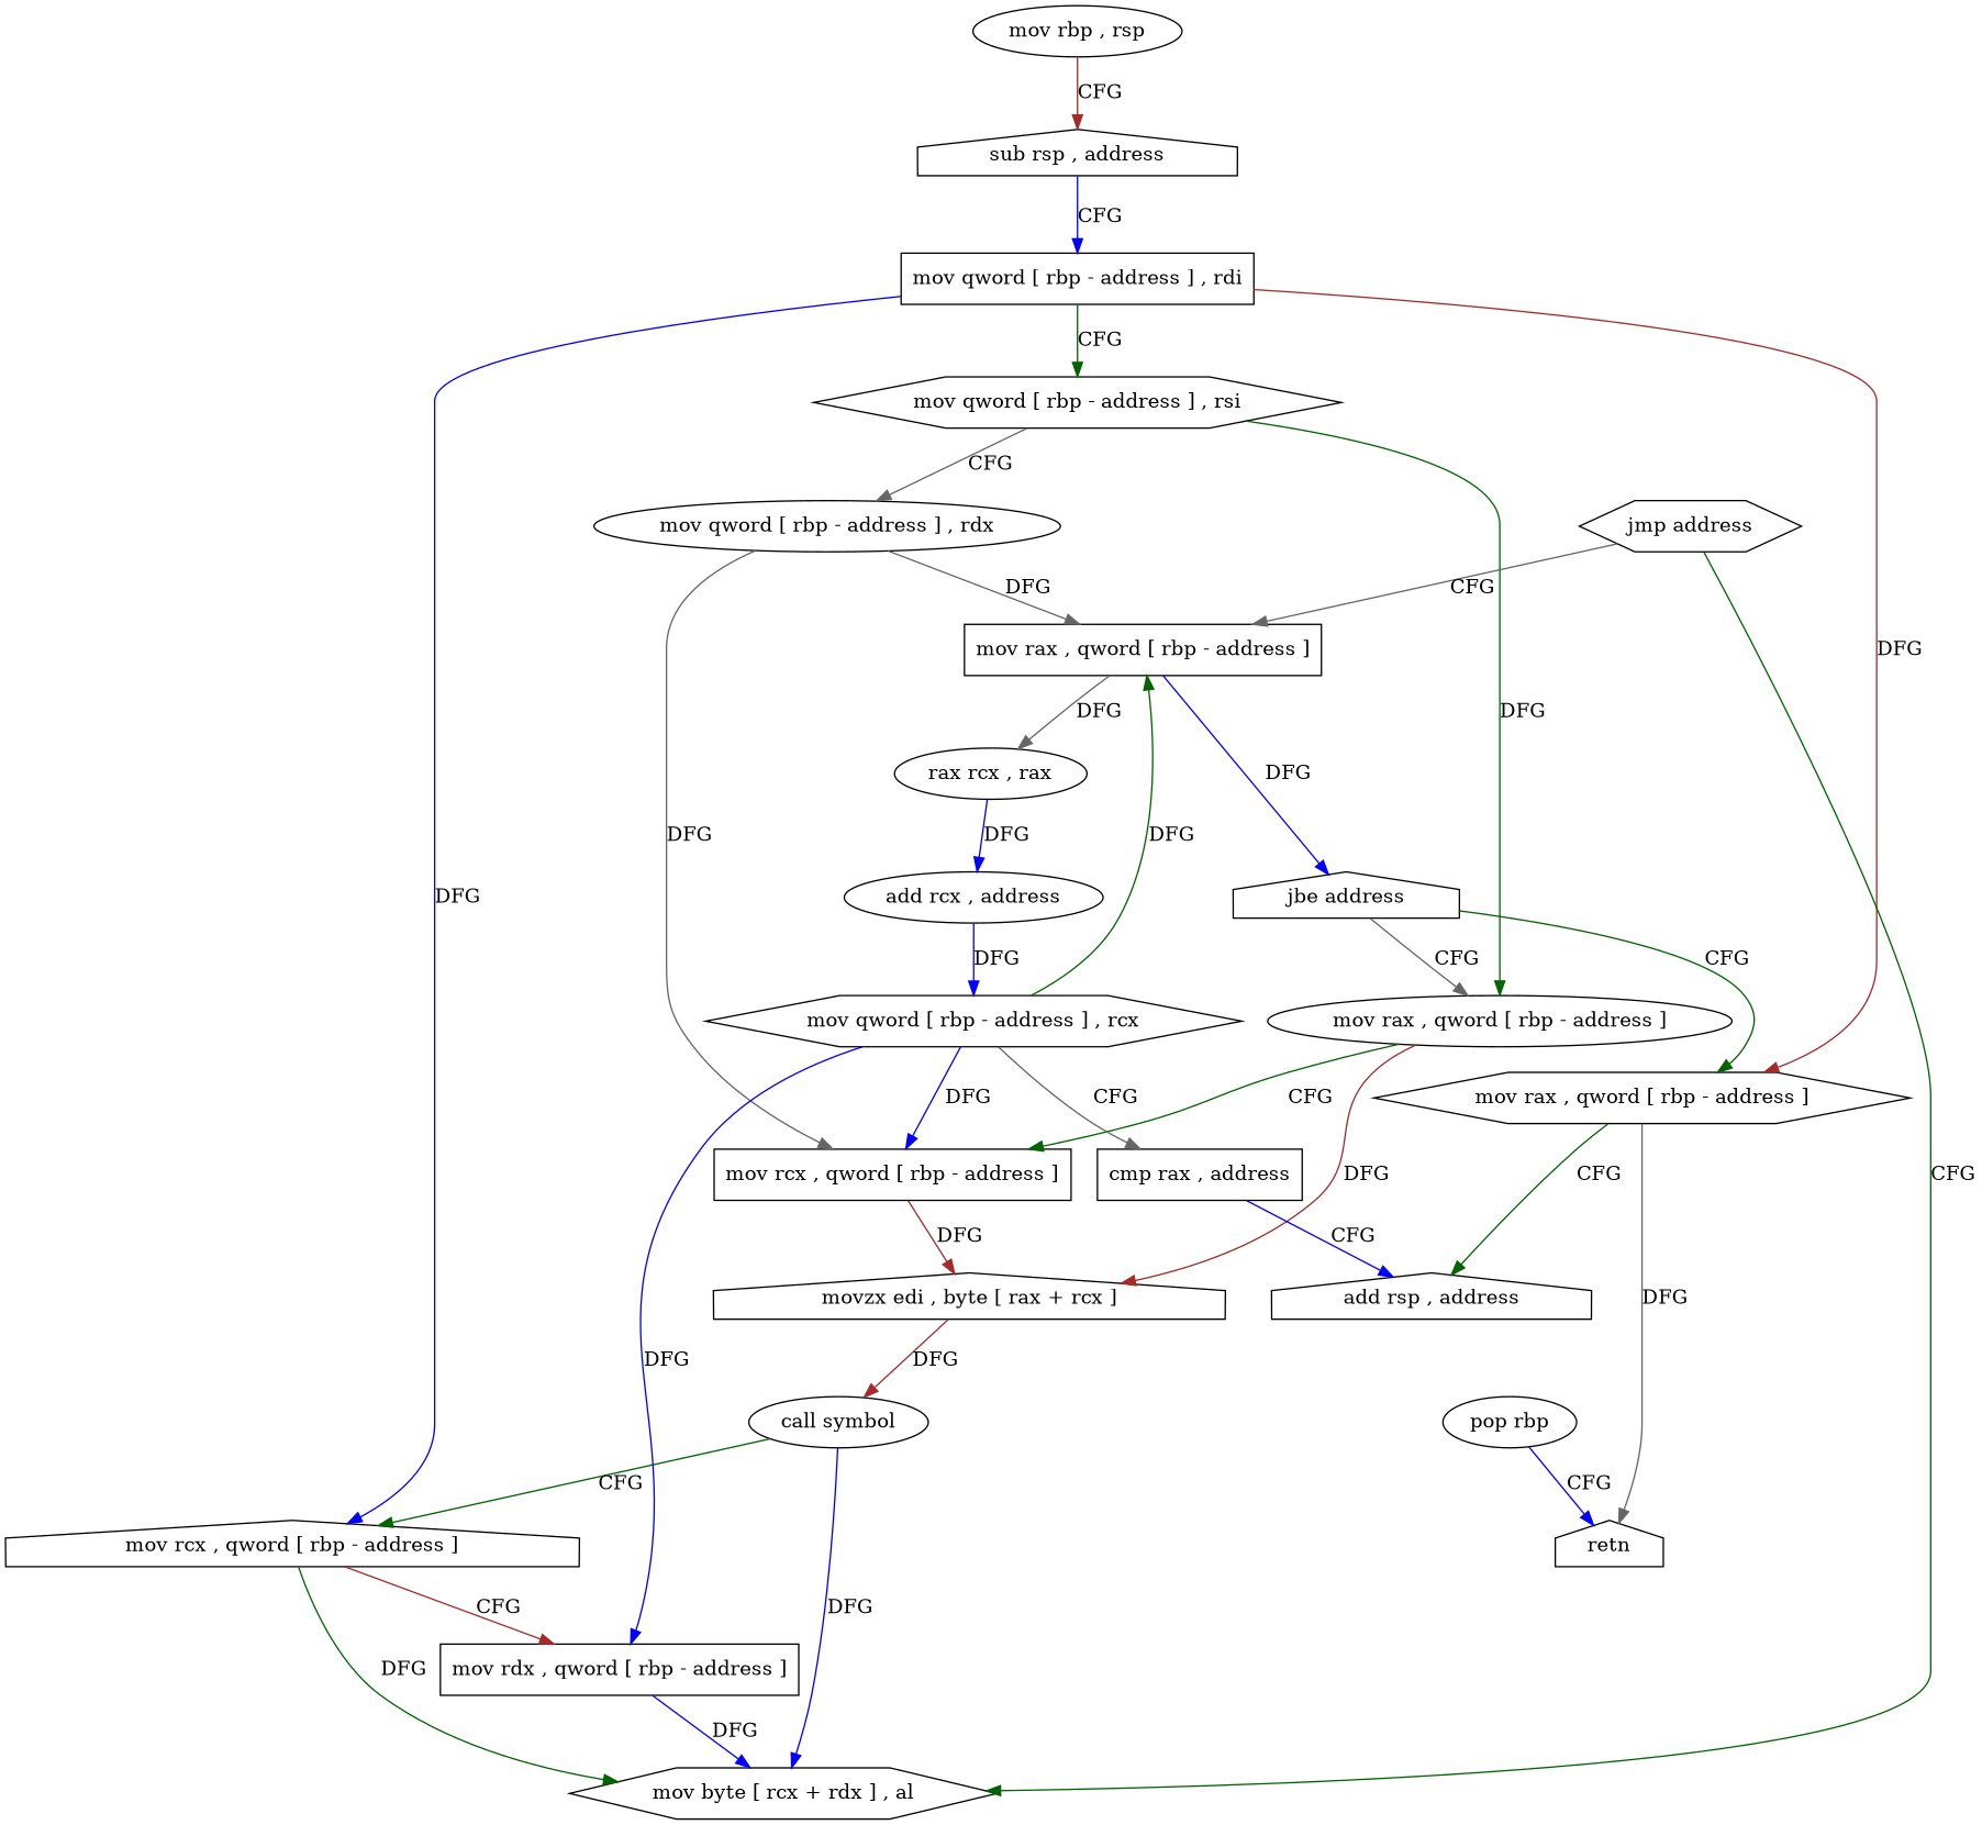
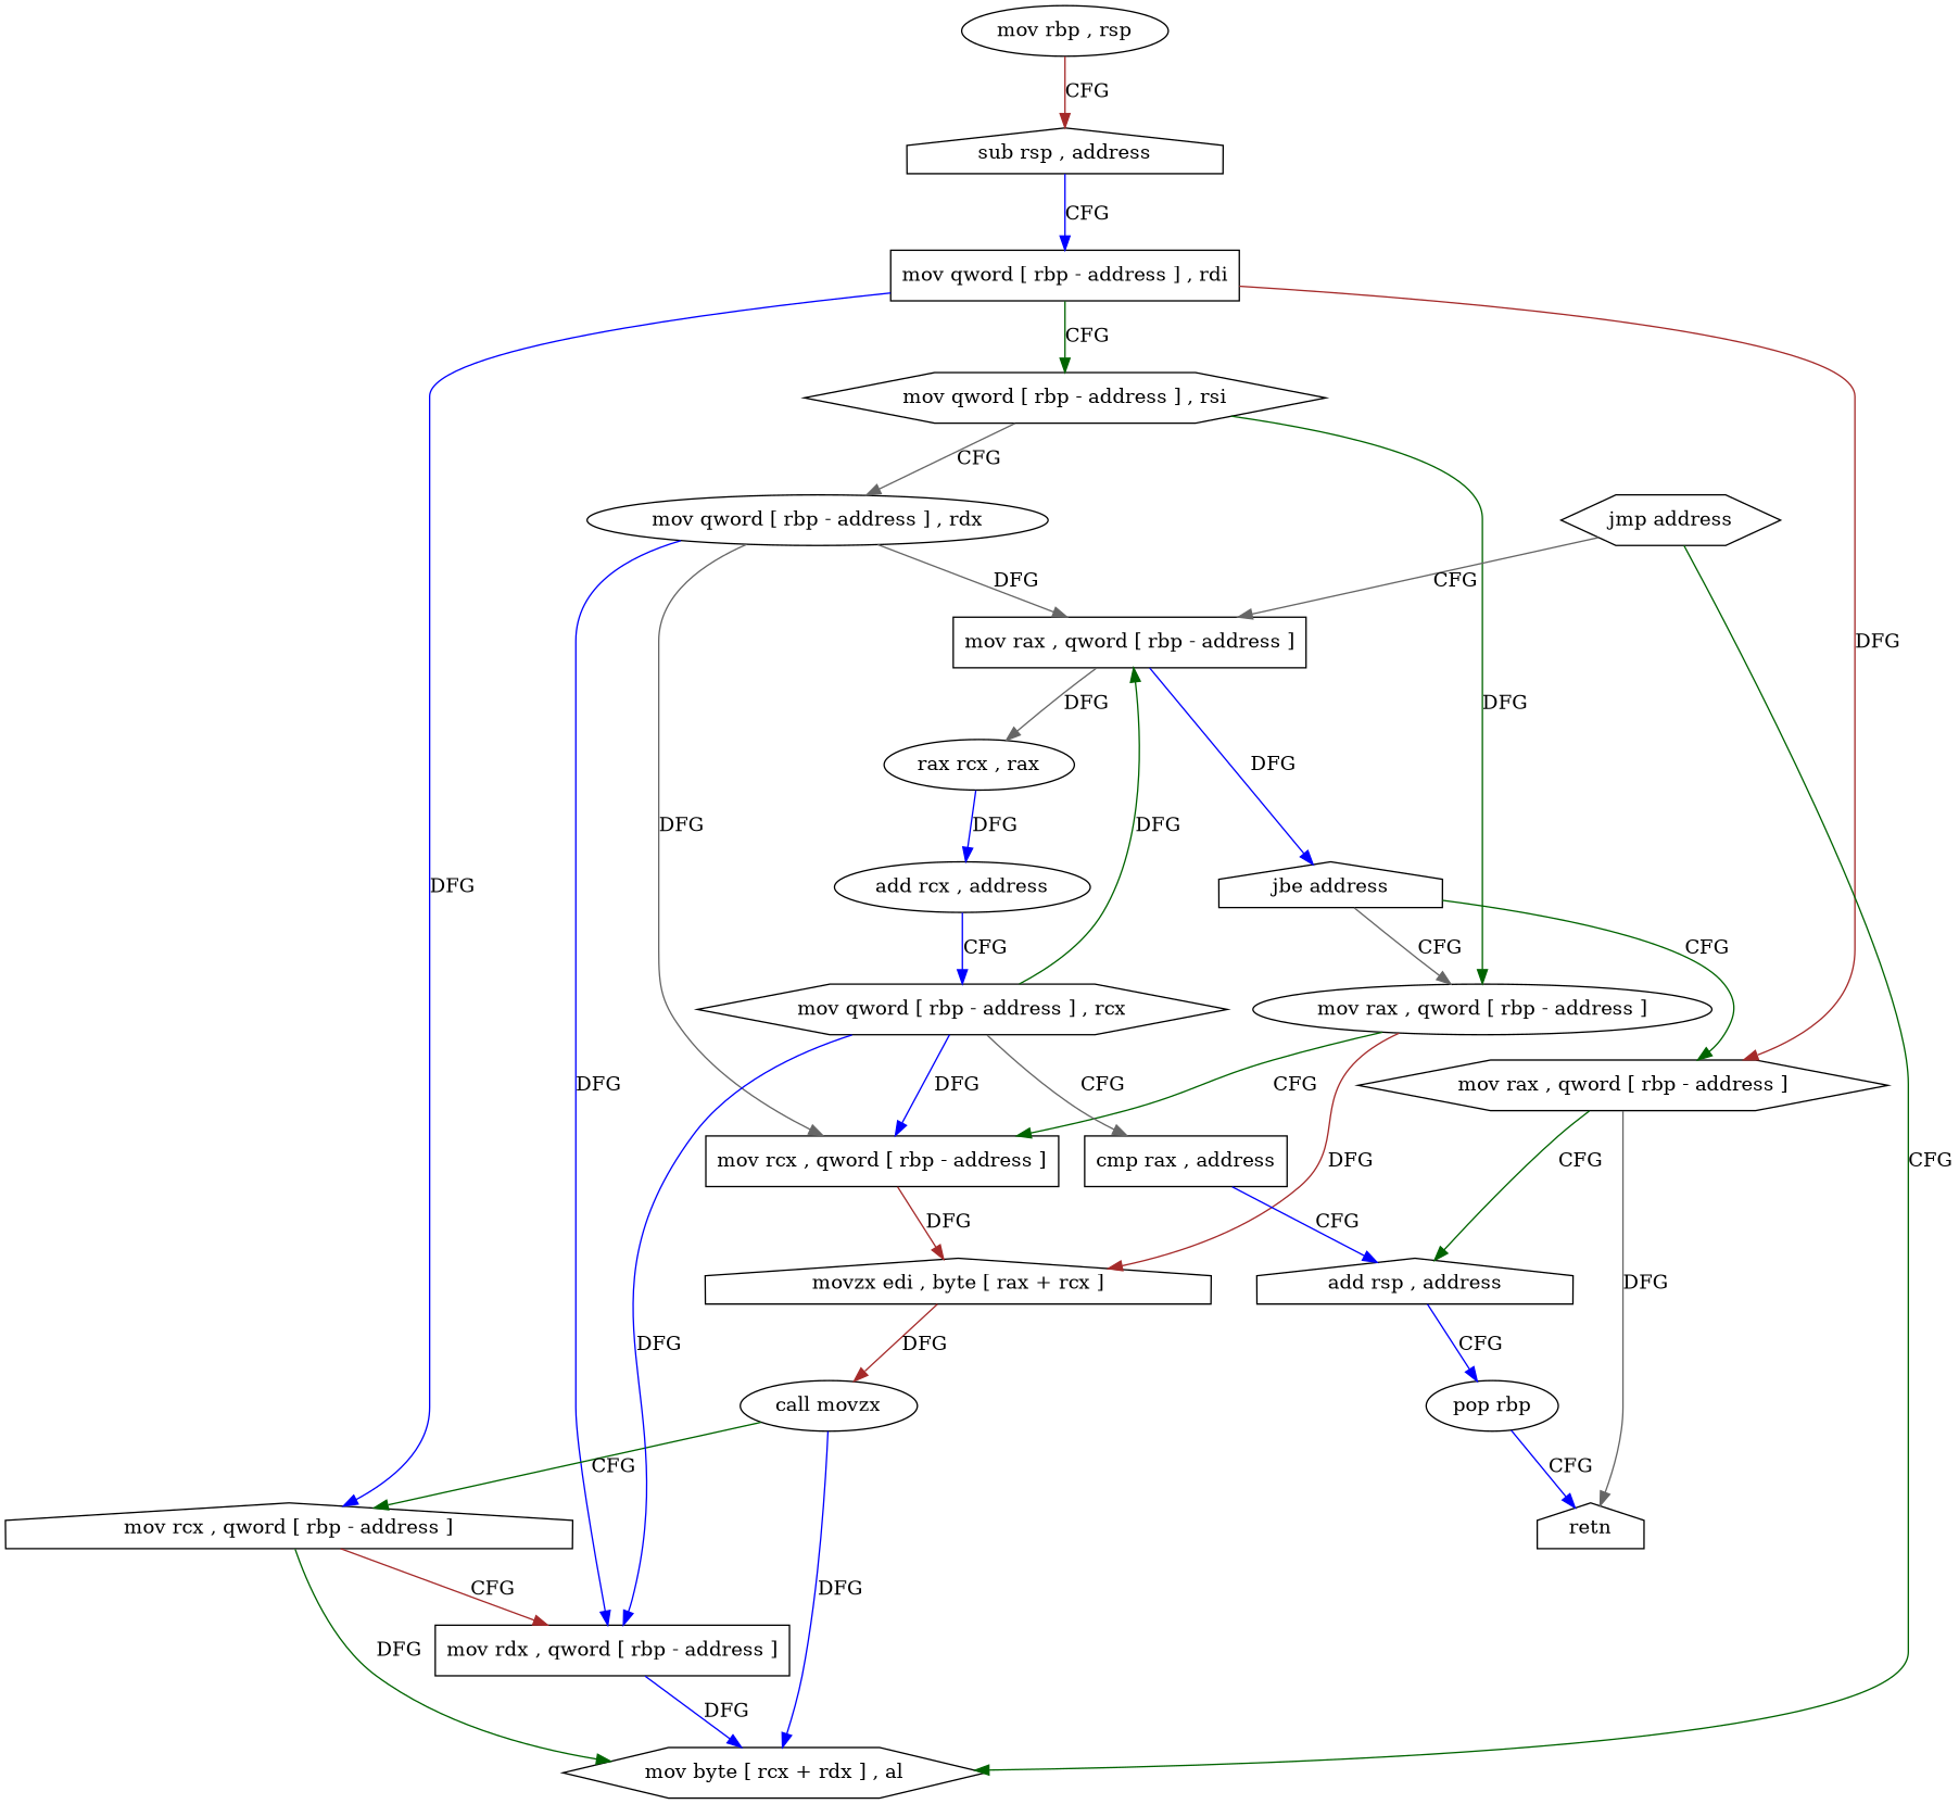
  digraph {
    node [shape=ellipse]
    edge [color=blue]
    n1 [label="mov rbp , rsp"]
    n2 [label="sub rsp , address" shape=house]
    n3 [label="mov qword [ rbp - address ] , rdi" shape=box]
    n4 [label="mov qword [ rbp - address ] , rsi" shape=hexagon]
    n5 [label="mov rax , qword [ rbp - address ]" shape=hexagon]
    n6 [label="mov rcx , qword [ rbp - address ]" shape=house]
    n7 [label="mov qword [ rbp - address ] , rdx"]
    n8 [label="mov rax , qword [ rbp - address ]"]
    n9 [label="add rsp , address" shape=house]
    n10 [label=retn shape=house]
    n11 [label="mov rdx , qword [ rbp - address ]" shape=box]
    n12 [label="mov byte [ rcx + rdx ] , al" shape=hexagon]
    n13 [label="mov rax , qword [ rbp - address ]" shape=box]
    n14 [label="mov rcx , qword [ rbp - address ]" shape=box]
    n15 [label="movzx edi , byte [ rax + rcx ]" shape=house]
    n16 [label="rax rcx , rax"]
    n17 [label="jbe address" shape=house]
    n18 [label="add rcx , address"]
    n19 [label="pop rbp"]
-   n20 [label="call symbol"]
+   n20 [label="call movzx"]
    n21 [label="jmp address" shape=hexagon]
    n22 [label="mov qword [ rbp - address ] , rcx" shape=hexagon]
    n23 [label="cmp rax , address" shape=box]
    n1 -> n2 [color=brown label=CFG]
    n2 -> n3 [label=CFG]
    n3 -> n4 [color=darkgreen label=CFG]
    n3 -> n5 [color=brown label=DFG]
    n3 -> n6 [label=DFG]
    n4 -> n7 [color=gray40 label=CFG]
    n4 -> n8 [color=darkgreen label=DFG]
    n5 -> n9 [color=darkgreen label=CFG]
    n5 -> n10 [color=gray40 label=DFG]
    n6 -> n11 [color=brown label=CFG]
    n6 -> n12 [color=darkgreen label=DFG]
+   n7 -> n11 [label=DFG]
    n7 -> n13 [color=gray40 label=DFG]
    n7 -> n14 [color=gray40 label=DFG]
    n8 -> n14 [color=darkgreen label=CFG]
    n8 -> n15 [color=brown label=DFG]
+   n9 -> n19 [label=CFG]
    n11 -> n12 [label=DFG]
    n13 -> n16 [color=gray40 label=DFG]
    n13 -> n17 [label=DFG]
    n14 -> n15 [color=brown label=DFG]
    n15 -> n20 [color=brown label=DFG]
    n16 -> n18 [label=DFG]
    n17 -> n5 [color=darkgreen label=CFG]
    n17 -> n8 [color=gray40 label=CFG]
-   n18 -> n22 [label=DFG]
+   n18 -> n22 [label=CFG]
    n19 -> n10 [label=CFG]
    n20 -> n6 [color=darkgreen label=CFG]
    n20 -> n12 [label=DFG]
    n21 -> n12 [color=darkgreen label=CFG]
    n21 -> n13 [color=gray40 label=CFG]
    n22 -> n11 [label=DFG]
    n22 -> n13 [color=darkgreen label=DFG]
    n22 -> n14 [label=DFG]
    n22 -> n23 [color=gray40 label=CFG]
    n23 -> n9 [label=CFG]
  }
